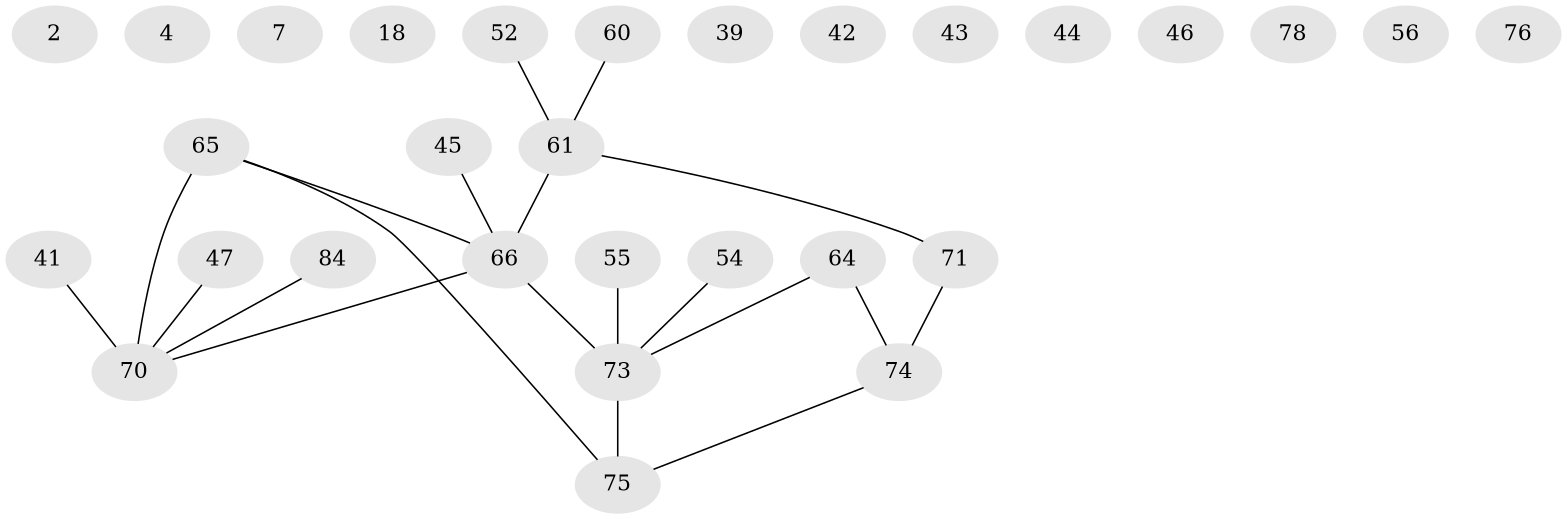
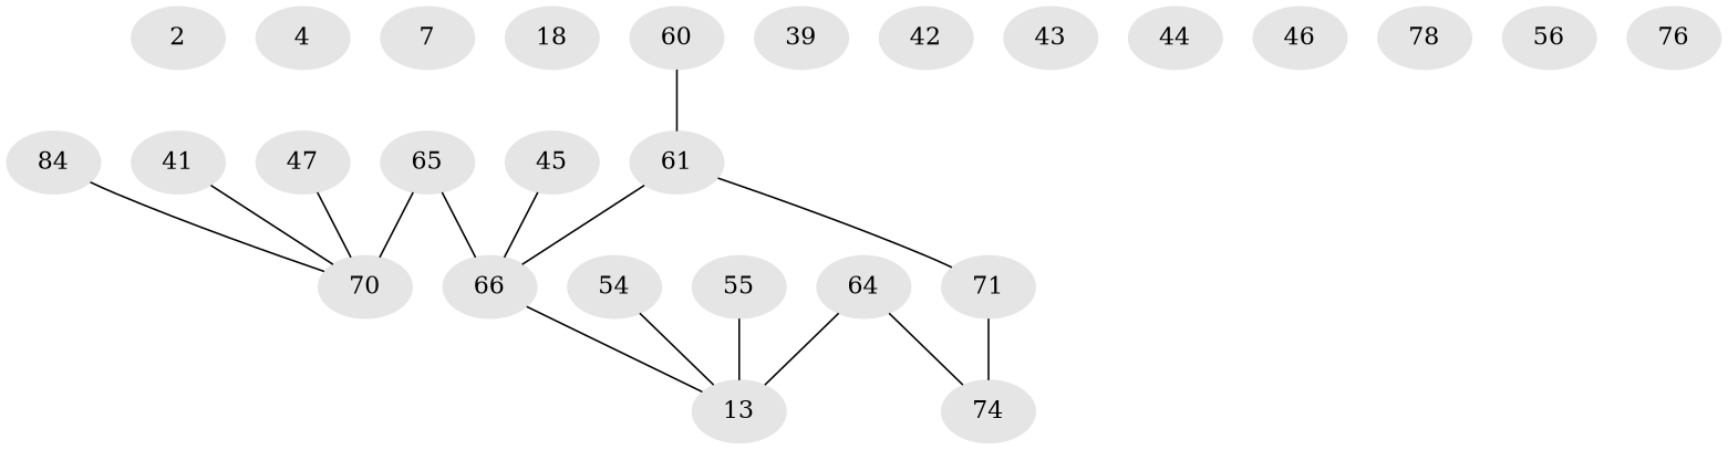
  graph {
    node [color=gray90 style=filled]
    2
    4
    7
    18
    70 [super="+35+58+63+68"]
    n6 [label=84]
    39
    41
    42
    43
    44
    66 [super="+5+38+62"]
-   73 [super="+34+72"]
+   73 [super="+34+72" label=13]
    45
    46
    47
    n17 [label=78 super="+21+28"]
    61 [super="+51"]
    71 [super="+69"]
-   52
-   75
    54
    55 [super="+1+25"]
    56
    74
    60
    64 [super="+20+9+15"]
    65 [super="+17+40"]
    76
    n6 -- 70
    41 -- 70
-   66 -- 70
    66 -- 73
-   73 -- 75
    45 -- 66
    47 -- 70
    61 -- 66 [weight=2]
    61 -- 71
    71 -- 74 [weight=2]
-   52 -- 61
    54 -- 73
    55 -- 73 [weight=6]
-   74 -- 75
    60 -- 61
    64 -- 73
    64 -- 74
    65 -- 70 [weight=4]
    65 -- 66 [weight=3]
-   65 -- 75
  }
